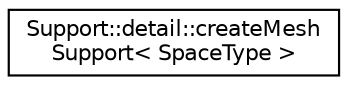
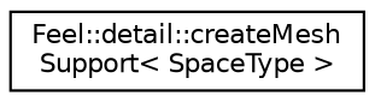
  digraph {
    rankdir=LR
-   n1 [color=black fillcolor=white fontname=Helvetica fontsize=10 height=0.2 label="Support::detail::createMesh\lSupport\< SpaceType \>" shape=record style=filled width=0.4]
+   n1 [color=black fillcolor=white fontname=Helvetica fontsize=10 height=0.2 label="Feel::detail::createMesh\lSupport\< SpaceType \>" shape=record style=filled width=0.4]
  }
